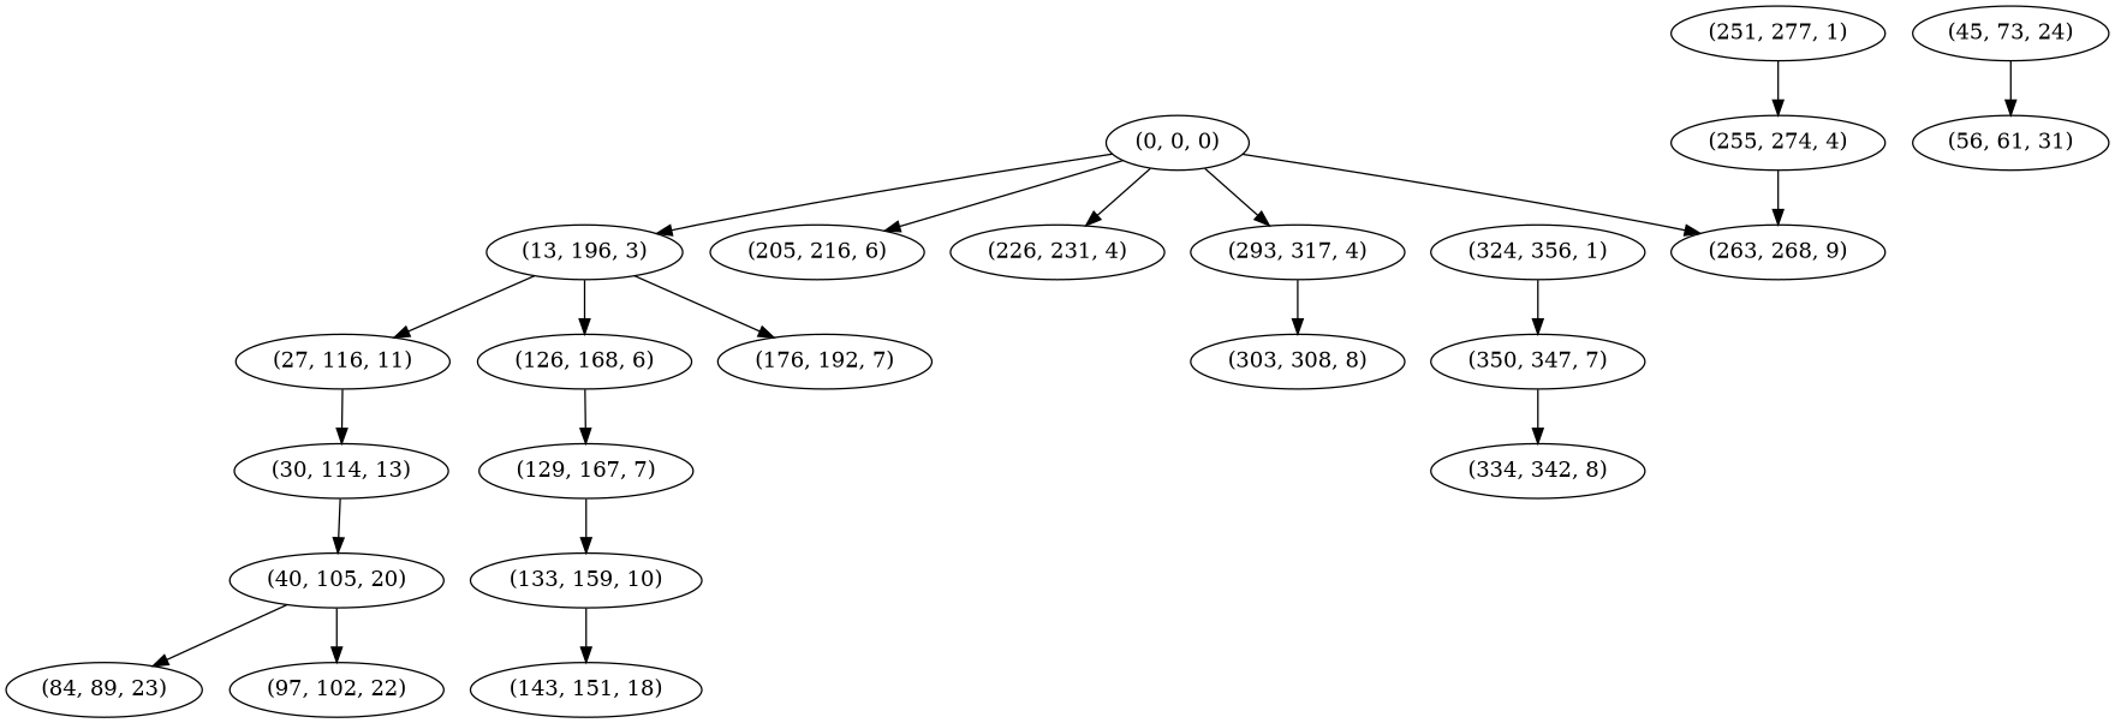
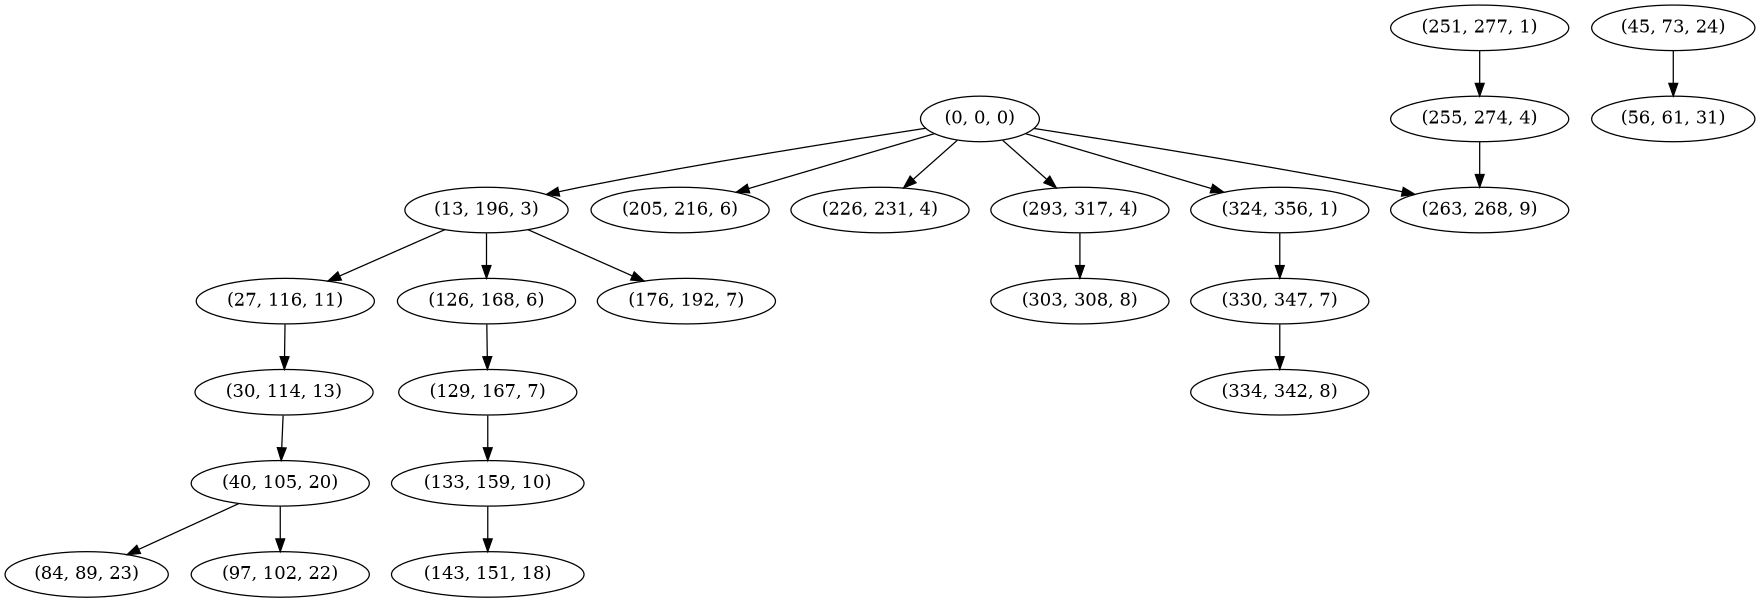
  digraph {
    "(0, 0, 0)"
    "(13, 196, 3)"
    "(205, 216, 6)"
    "(226, 231, 4)"
    "(293, 317, 4)"
    "(324, 356, 1)"
    "(263, 268, 9)"
    "(27, 116, 11)"
    "(126, 168, 6)"
    "(176, 192, 7)"
    "(251, 277, 1)"
    "(255, 274, 4)"
    "(303, 308, 8)"
-   "(330, 347, 7)" [label="(350, 347, 7)"]
+   "(330, 347, 7)"
    "(30, 114, 13)"
    "(129, 167, 7)"
    "(40, 105, 20)"
    "(84, 89, 23)"
    "(97, 102, 22)"
    "(45, 73, 24)"
    "(56, 61, 31)"
    "(133, 159, 10)"
    "(143, 151, 18)"
    "(334, 342, 8)"
    "(0, 0, 0)" -> "(13, 196, 3)"
    "(0, 0, 0)" -> "(205, 216, 6)"
    "(0, 0, 0)" -> "(226, 231, 4)"
    "(0, 0, 0)" -> "(293, 317, 4)"
+   "(0, 0, 0)" -> "(324, 356, 1)"
    "(0, 0, 0)" -> "(263, 268, 9)"
    "(13, 196, 3)" -> "(27, 116, 11)"
    "(13, 196, 3)" -> "(126, 168, 6)"
    "(13, 196, 3)" -> "(176, 192, 7)"
    "(293, 317, 4)" -> "(303, 308, 8)"
    "(324, 356, 1)" -> "(330, 347, 7)"
    "(27, 116, 11)" -> "(30, 114, 13)"
    "(126, 168, 6)" -> "(129, 167, 7)"
    "(251, 277, 1)" -> "(255, 274, 4)"
    "(255, 274, 4)" -> "(263, 268, 9)"
    "(330, 347, 7)" -> "(334, 342, 8)"
    "(30, 114, 13)" -> "(40, 105, 20)"
    "(129, 167, 7)" -> "(133, 159, 10)"
    "(40, 105, 20)" -> "(84, 89, 23)"
    "(40, 105, 20)" -> "(97, 102, 22)"
    "(45, 73, 24)" -> "(56, 61, 31)"
    "(133, 159, 10)" -> "(143, 151, 18)"
  }
